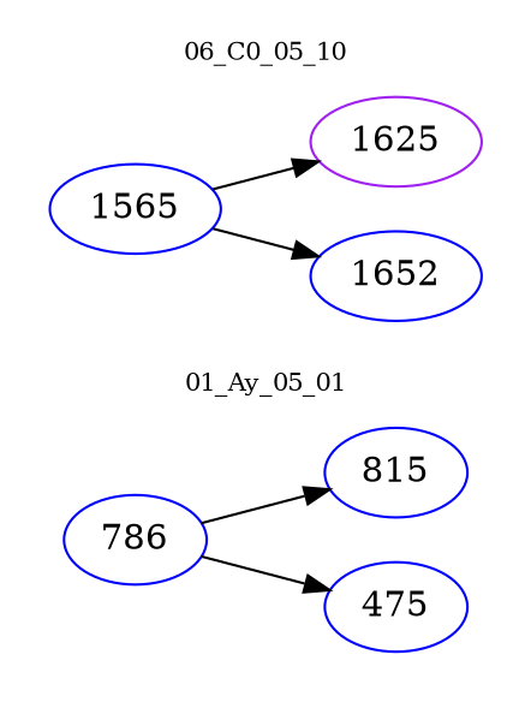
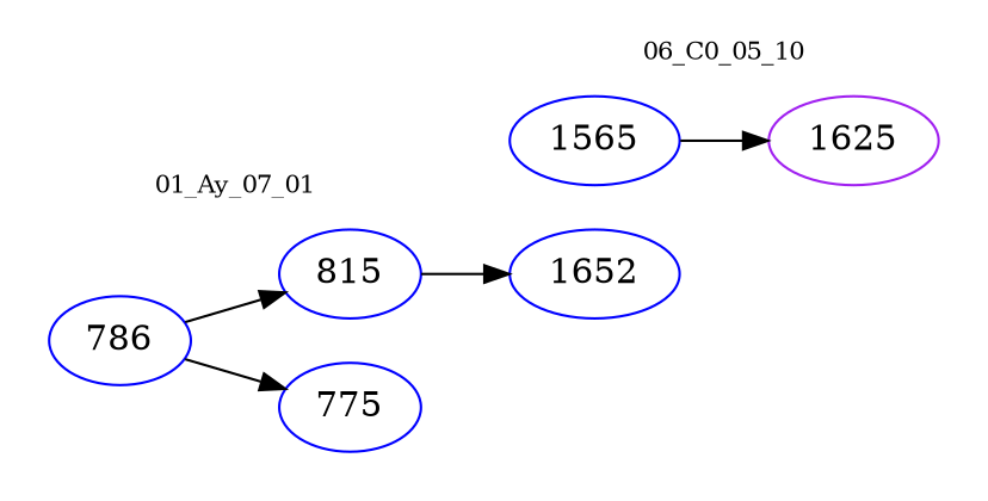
  digraph {
    rankdir=LR
    node [color=blue]
    edge [color=black]
    n1 [label=786]
-   n2 [label=475]
+   n2 [label=775]
    n3 [label=815]
    n4 [label=1565]
    n5 [label=1652]
    n6 [color=purple label=1625]
    subgraph cluster_1 {
      color=white
      fontsize=10
-     label="01_Ay_05_01"
+     label="01_Ay_07_01"
      n1
      n2
      n3
    }
    subgraph cluster_2 {
      color=white
      fontsize=10
      label="06_C0_05_10"
      n4
      n5
      n6
    }
    n1 -> n2
    n1 -> n3
-   n4 -> n5
+   n3 -> n5
    n4 -> n6
  }
